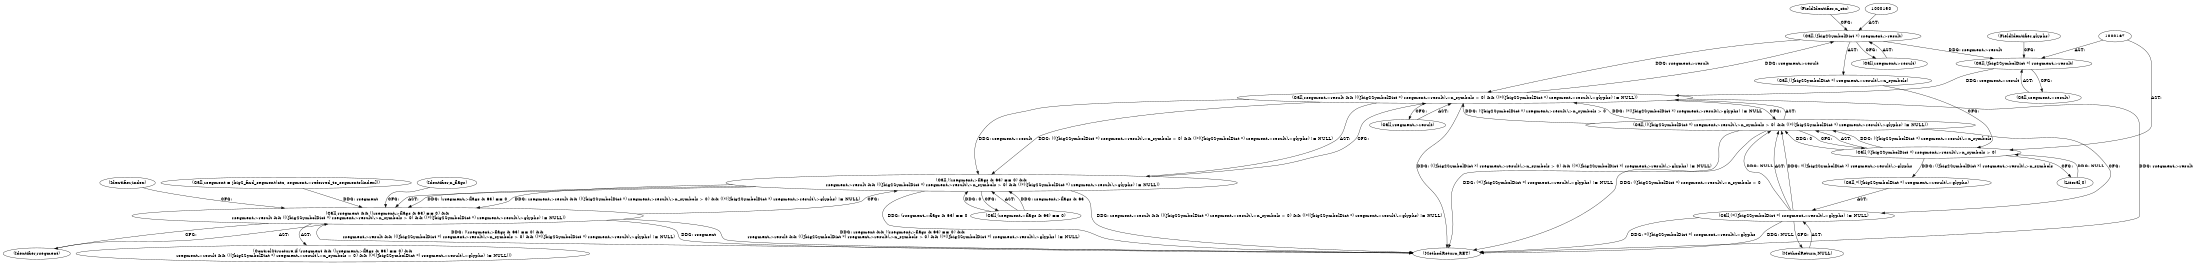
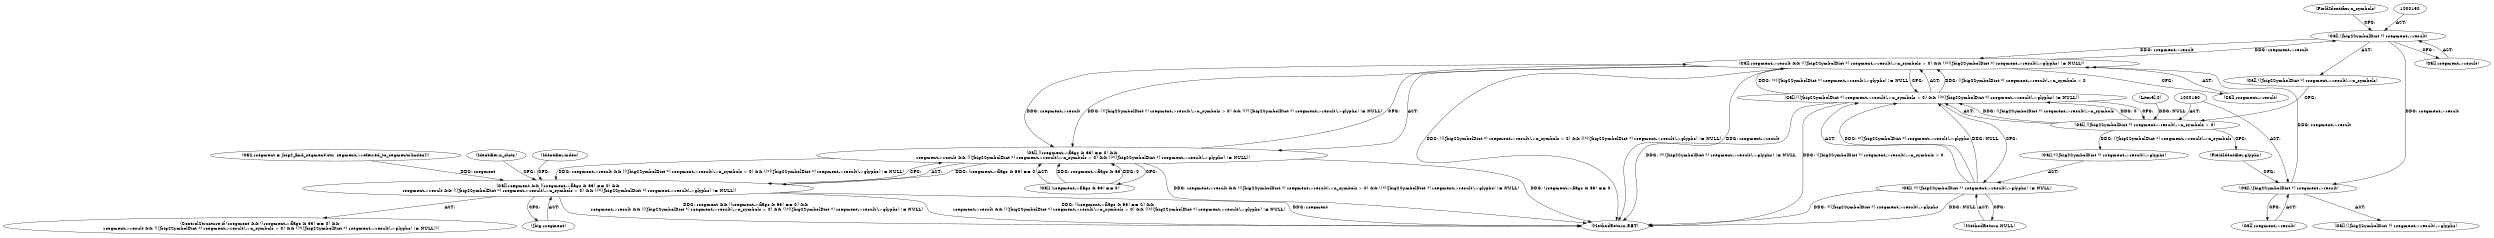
  digraph {
    n1 [label="(Call,(Jbig2SymbolDict *) rsegment->result)"]
    n2 [label="(Call,rsegment->result && (((Jbig2SymbolDict *) rsegment->result)->n_symbols > 0) && ((*((Jbig2SymbolDict *) rsegment->result)->glyphs) != NULL))"]
    n3 [label="(Call,(Jbig2SymbolDict *) rsegment->result)"]
    n4 [label="(Call,rsegment->result)"]
    n5 [label="(Call,((Jbig2SymbolDict *) rsegment->result)->n_symbols)"]
    n6 [label="(Call,(((Jbig2SymbolDict *) rsegment->result)->n_symbols > 0) && ((*((Jbig2SymbolDict *) rsegment->result)->glyphs) != NULL))"]
    n7 [label="(Call,((rsegment->flags & 63) == 0) &&\n                rsegment->result && (((Jbig2SymbolDict *) rsegment->result)->n_symbols > 0) && ((*((Jbig2SymbolDict *) rsegment->result)->glyphs) != NULL))"]
    n8 [label="(MethodReturn,RET)"]
    n9 [label="(Call,rsegment->result)"]
    n10 [label="(Call,rsegment->result)"]
+   n11 [label="(Call,((Jbig2SymbolDict *) rsegment->result)->glyphs)"]
    n12 [label="(Call,((Jbig2SymbolDict *) rsegment->result)->n_symbols > 0)"]
    n13 [label="(Call,(*((Jbig2SymbolDict *) rsegment->result)->glyphs) != NULL)"]
    n14 [label="(Call,rsegment && ((rsegment->flags & 63) == 0) &&\n                rsegment->result && (((Jbig2SymbolDict *) rsegment->result)->n_symbols > 0) && ((*((Jbig2SymbolDict *) rsegment->result)->glyphs) != NULL))"]
    n15 [label="(Call,(rsegment->flags & 63) == 0)"]
    n16 [label="(Literal,0)"]
    n17 [label="(Call,*((Jbig2SymbolDict *) rsegment->result)->glyphs)"]
    n18 [label="(MethodReturn,NULL)"]
    n19 [label="(ControlStructure,if (rsegment && ((rsegment->flags & 63) == 0) &&\n                rsegment->result && (((Jbig2SymbolDict *) rsegment->result)->n_symbols > 0) && ((*((Jbig2SymbolDict *) rsegment->result)->glyphs) != NULL)))"]
-   n20 [label="(Identifier,rsegment)"]
+   n20 [label="(Jbig,rsegment)"]
    n21 [label="(FieldIdentifier,glyphs)"]
    n22 [label="(Call,rsegment = jbig2_find_segment(ctx, segment->referred_to_segments[index]))"]
-   n23 [label="(FieldIdentifier,n_ctx)"]
-   n24 [label="(Identifier,n_flags)"]
+   n23 [label="(FieldIdentifier,n_symbols)"]
+   n24 [label="(Identifier,n_dicts)"]
    n25 [label="(Identifier,index)"]
    1000150
-   1000160 [label=1000167]
+   1000160
    n1 -> n2 [label="DDG: rsegment->result"]
    n1 -> n3 [label="DDG: rsegment->result"]
    n1 -> n4 [label="CFG: "]
    n1 -> n5 [label="AST: "]
    n2 -> n1 [label="DDG: rsegment->result"]
    n2 -> n6 [label="CFG: "]
    n2 -> n7 [label="AST: "]
    n2 -> n7 [label="DDG: rsegment->result"]
    n2 -> n7 [label="DDG: (((Jbig2SymbolDict *) rsegment->result)->n_symbols > 0) && ((*((Jbig2SymbolDict *) rsegment->result)->glyphs) != NULL)"]
    n2 -> n8 [label="DDG: (((Jbig2SymbolDict *) rsegment->result)->n_symbols > 0) && ((*((Jbig2SymbolDict *) rsegment->result)->glyphs) != NULL)"]
    n2 -> n8 [label="DDG: rsegment->result"]
    n2 -> n9 [label="CFG: "]
    n3 -> n2 [label="DDG: rsegment->result"]
    n3 -> n10 [label="CFG: "]
+   n3 -> n11 [label="AST: "]
    n4 -> n1 [label="AST: "]
    n5 -> n12 [label="CFG: "]
    n6 -> n2 [label="AST: "]
    n6 -> n2 [label="DDG: ((Jbig2SymbolDict *) rsegment->result)->n_symbols > 0"]
    n6 -> n2 [label="DDG: (*((Jbig2SymbolDict *) rsegment->result)->glyphs) != NULL"]
    n6 -> n8 [label="DDG: (*((Jbig2SymbolDict *) rsegment->result)->glyphs) != NULL"]
    n6 -> n8 [label="DDG: ((Jbig2SymbolDict *) rsegment->result)->n_symbols > 0"]
    n6 -> n12 [label="CFG: "]
    n6 -> n13 [label="CFG: "]
    n7 -> n2 [label="CFG: "]
    n7 -> n8 [label="DDG: rsegment->result && (((Jbig2SymbolDict *) rsegment->result)->n_symbols > 0) && ((*((Jbig2SymbolDict *) rsegment->result)->glyphs) != NULL)"]
    n7 -> n8 [label="DDG: (rsegment->flags & 63) == 0"]
    n7 -> n14 [label="AST: "]
    n7 -> n14 [label="DDG: (rsegment->flags & 63) == 0"]
    n7 -> n14 [label="DDG: rsegment->result && (((Jbig2SymbolDict *) rsegment->result)->n_symbols > 0) && ((*((Jbig2SymbolDict *) rsegment->result)->glyphs) != NULL)"]
    n7 -> n15 [label="CFG: "]
    n9 -> n2 [label="AST: "]
    n10 -> n3 [label="AST: "]
    n12 -> n6 [label="AST: "]
    n12 -> n6 [label="DDG: ((Jbig2SymbolDict *) rsegment->result)->n_symbols"]
    n12 -> n6 [label="DDG: 0"]
-   n12 -> n16 [label="CFG: "]
+   n12 -> n21 [label="CFG: "]
    n12 -> n17 [label="DDG: ((Jbig2SymbolDict *) rsegment->result)->n_symbols"]
    n13 -> n6 [label="AST: "]
    n13 -> n6 [label="DDG: *((Jbig2SymbolDict *) rsegment->result)->glyphs"]
    n13 -> n6 [label="DDG: NULL"]
    n13 -> n8 [label="DDG: *((Jbig2SymbolDict *) rsegment->result)->glyphs"]
    n13 -> n8 [label="DDG: NULL"]
    n13 -> n18 [label="CFG: "]
    n14 -> n7 [label="CFG: "]
    n14 -> n8 [label="DDG: rsegment && ((rsegment->flags & 63) == 0) &&\n                rsegment->result && (((Jbig2SymbolDict *) rsegment->result)->n_symbols > 0) && ((*((Jbig2SymbolDict *) rsegment->result)->glyphs) != NULL)"]
    n14 -> n8 [label="DDG: ((rsegment->flags & 63) == 0) &&\n                rsegment->result && (((Jbig2SymbolDict *) rsegment->result)->n_symbols > 0) && ((*((Jbig2SymbolDict *) rsegment->result)->glyphs) != NULL)"]
    n14 -> n8 [label="DDG: rsegment"]
    n14 -> n19 [label="AST: "]
    n14 -> n20 [label="CFG: "]
    n15 -> n7 [label="AST: "]
    n15 -> n7 [label="DDG: rsegment->flags & 63"]
    n15 -> n7 [label="DDG: 0"]
    n16 -> n12 [label="DDG: NULL"]
    n17 -> n13 [label="AST: "]
    n18 -> n13 [label="AST: "]
    n20 -> n14 [label="AST: "]
    n21 -> n3 [label="CFG: "]
    n22 -> n14 [label="DDG: rsegment"]
    n23 -> n1 [label="CFG: "]
    n24 -> n14 [label="CFG: "]
    n25 -> n14 [label="CFG: "]
    1000150 -> n1 [label="AST: "]
    1000160 -> n3 [label="AST: "]
    1000160 -> n12 [label="AST: "]
  }
